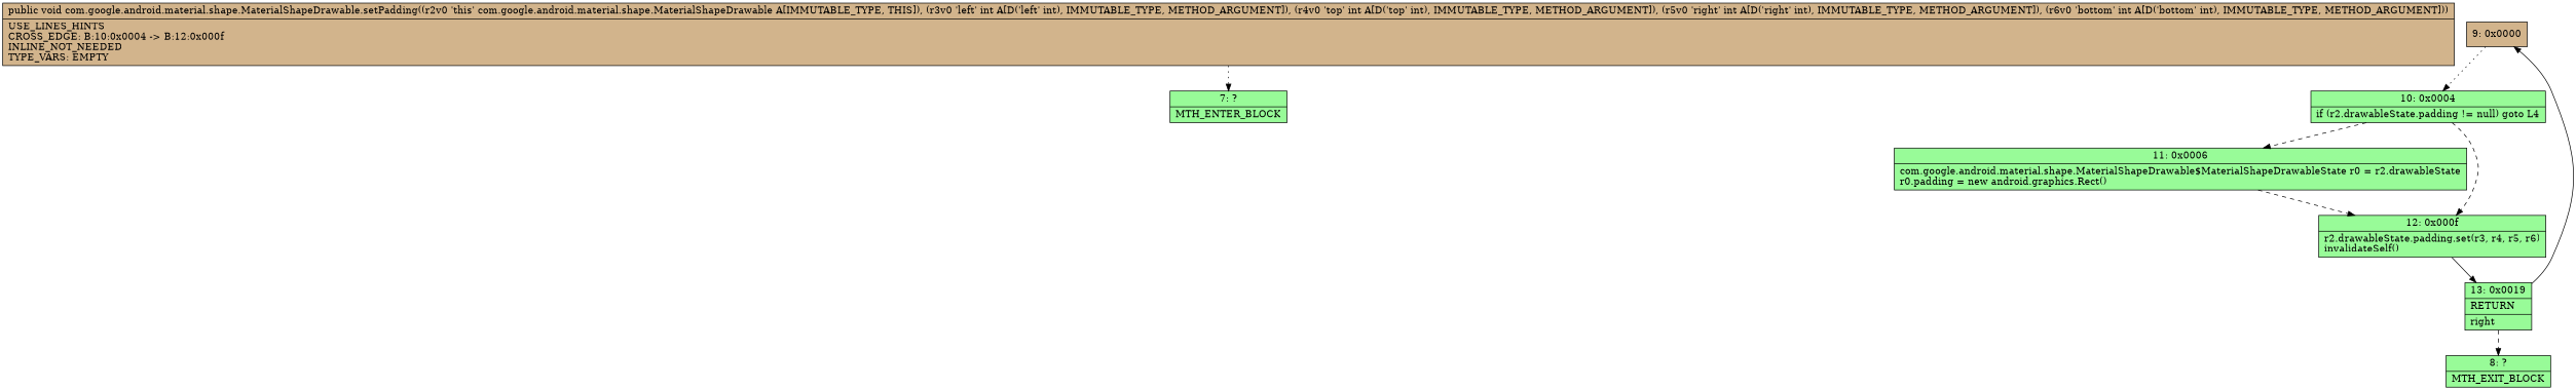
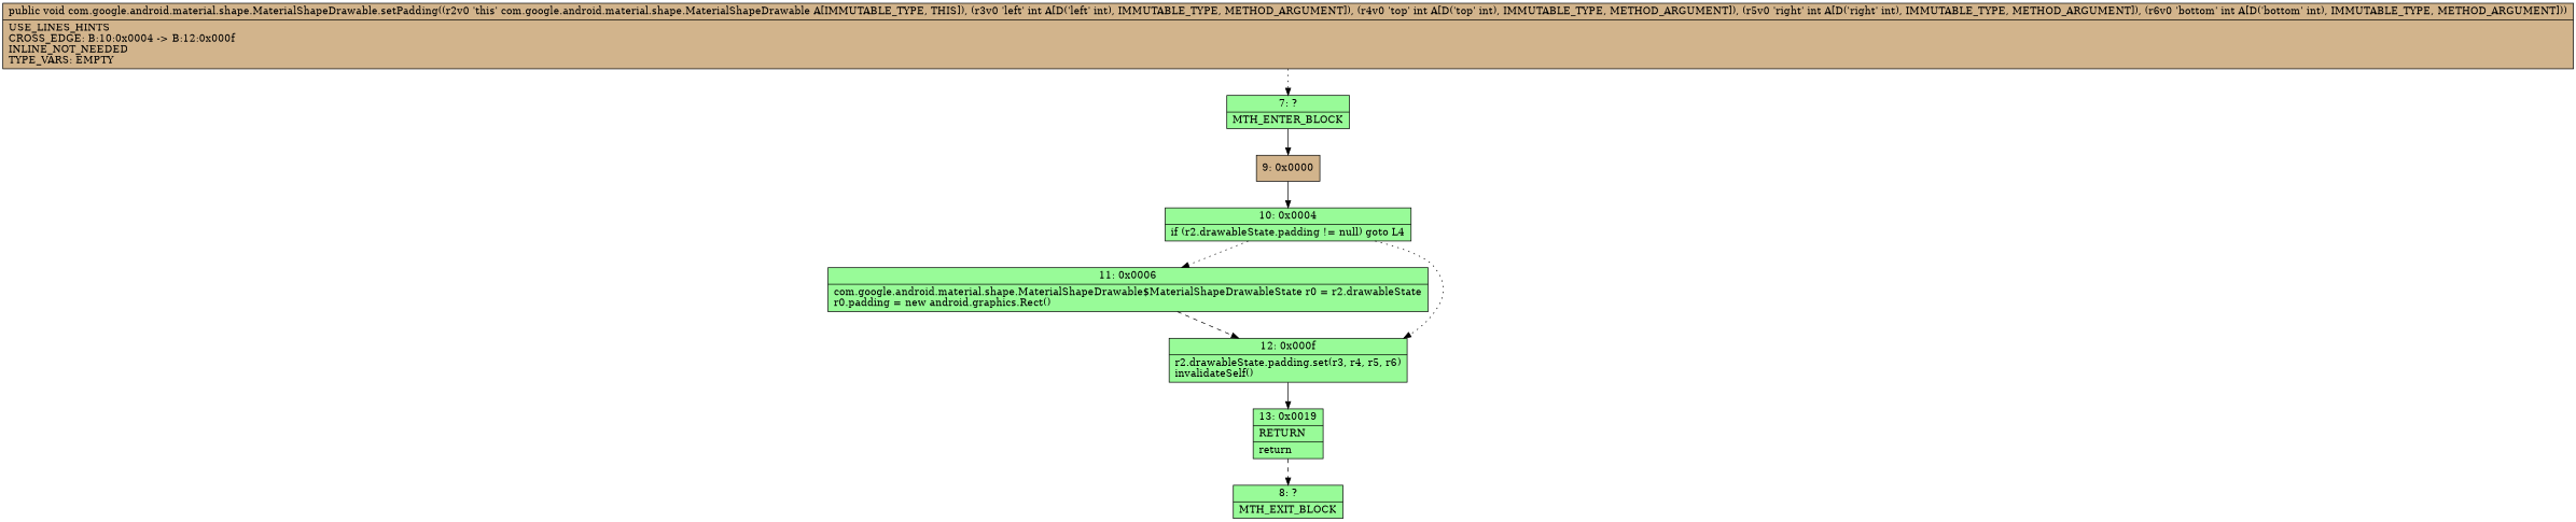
  digraph {
    node [fillcolor=palegreen shape=record style=filled]
    edge [style=solid]
    n1 [label="{7\:\ ?|MTH_ENTER_BLOCK\l}"]
    n2 [fillcolor=tan label="{9\:\ 0x0000}"]
    n3 [label="{10\:\ 0x0004|if (r2.drawableState.padding != null) goto L4\l}"]
    n4 [label="{11\:\ 0x0006|com.google.android.material.shape.MaterialShapeDrawable$MaterialShapeDrawableState r0 = r2.drawableState\lr0.padding = new android.graphics.Rect()\l}"]
    n5 [label="{12\:\ 0x000f|r2.drawableState.padding.set(r3, r4, r5, r6)\linvalidateSelf()\l}"]
-   n6 [label="{13\:\ 0x0019|RETURN\l|right\l}"]
+   n6 [label="{13\:\ 0x0019|RETURN\l|return\l}"]
    n7 [label="{8\:\ ?|MTH_EXIT_BLOCK\l}"]
    n8 [fillcolor=tan label="{public void com.google.android.material.shape.MaterialShapeDrawable.setPadding((r2v0 'this' com.google.android.material.shape.MaterialShapeDrawable A[IMMUTABLE_TYPE, THIS]), (r3v0 'left' int A[D('left' int), IMMUTABLE_TYPE, METHOD_ARGUMENT]), (r4v0 'top' int A[D('top' int), IMMUTABLE_TYPE, METHOD_ARGUMENT]), (r5v0 'right' int A[D('right' int), IMMUTABLE_TYPE, METHOD_ARGUMENT]), (r6v0 'bottom' int A[D('bottom' int), IMMUTABLE_TYPE, METHOD_ARGUMENT]))  | USE_LINES_HINTS\lCROSS_EDGE: B:10:0x0004 \-\> B:12:0x000f\lINLINE_NOT_NEEDED\lTYPE_VARS: EMPTY\l}"]
-   n6 -> n2
-   n2 -> n3 [style=dotted]
-   n3 -> n4 [style=dashed]
-   n3 -> n5 [style=dashed]
+   n1 -> n2
+   n2 -> n3
+   n3 -> n4 [style=dotted]
+   n3 -> n5 [style=dotted]
    n4 -> n5 [style=dashed]
    n5 -> n6
    n6 -> n7 [style=dashed]
    n8 -> n1 [style=dotted]
  }
